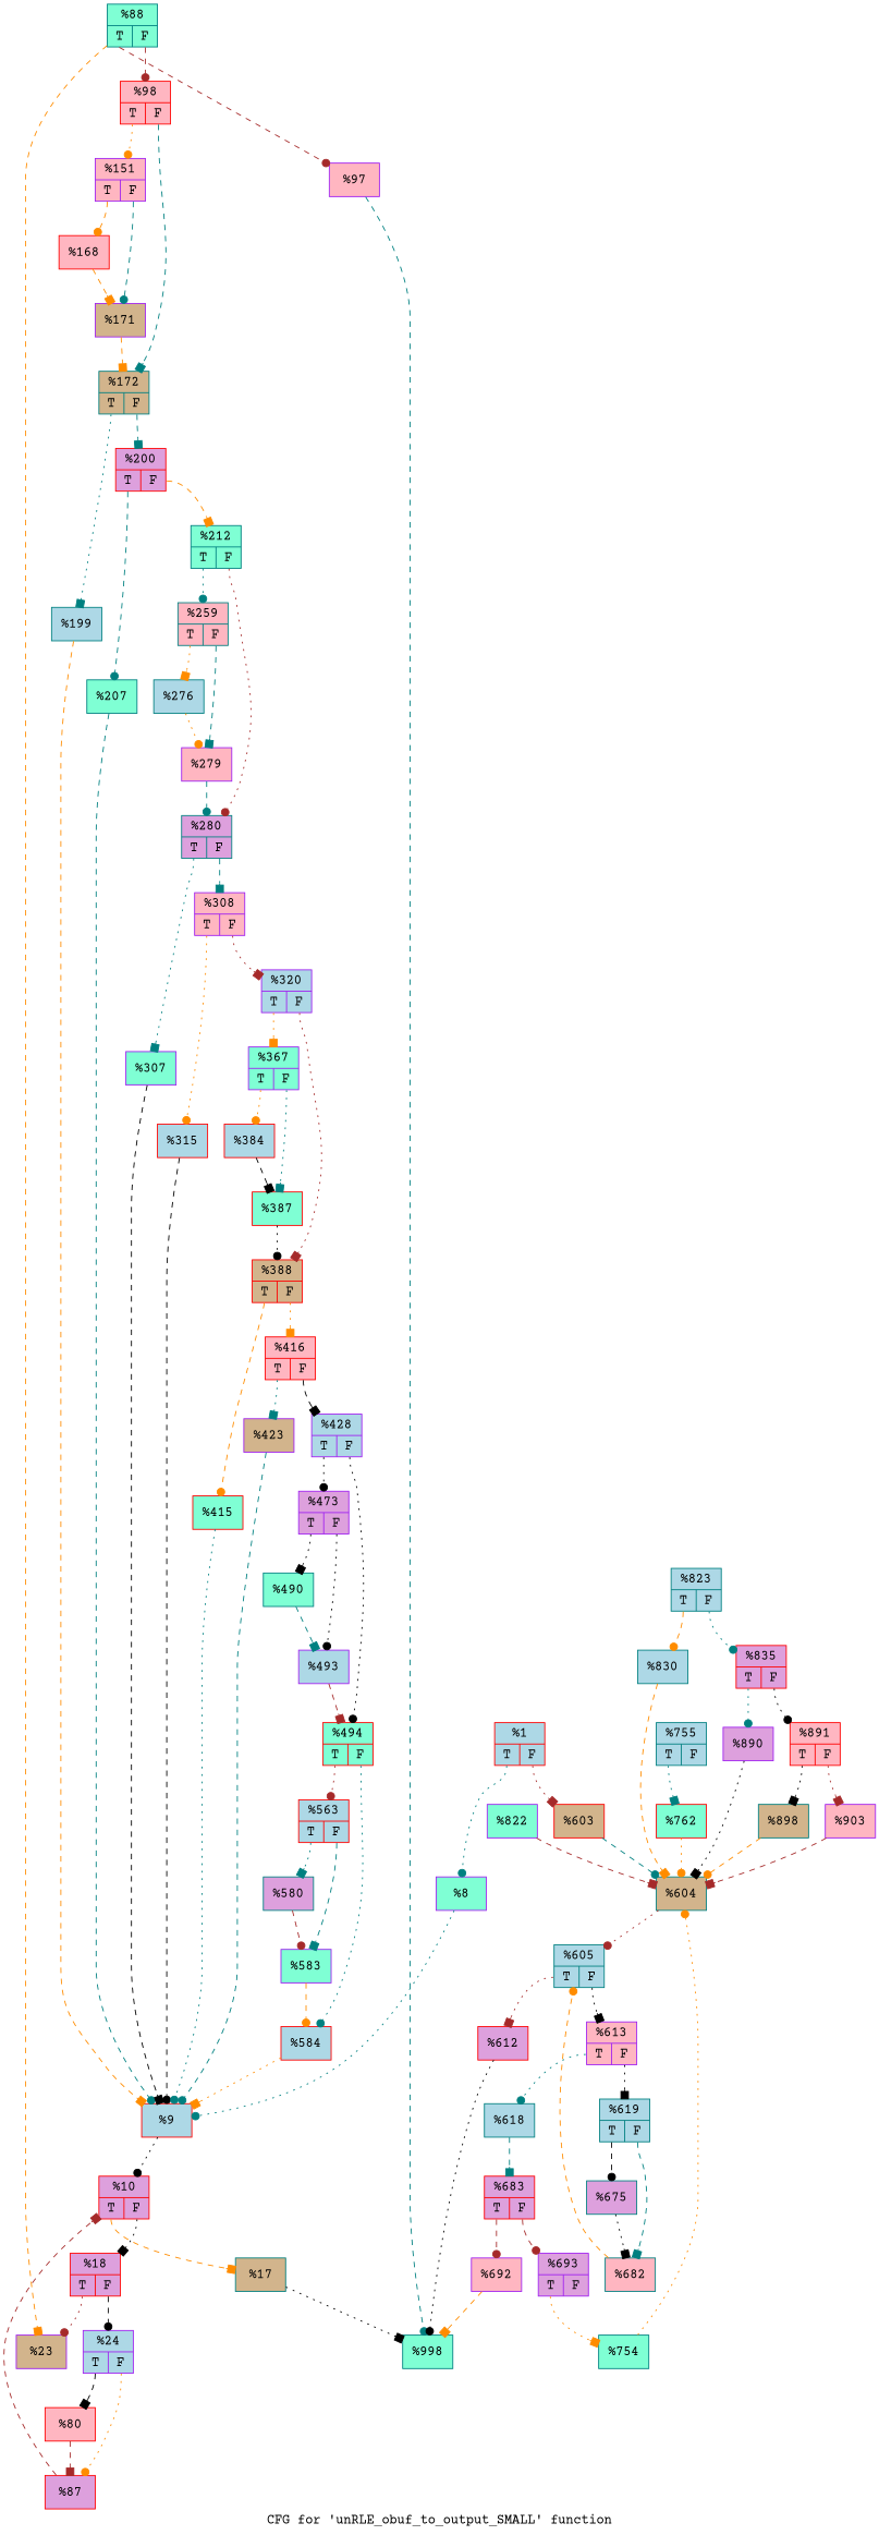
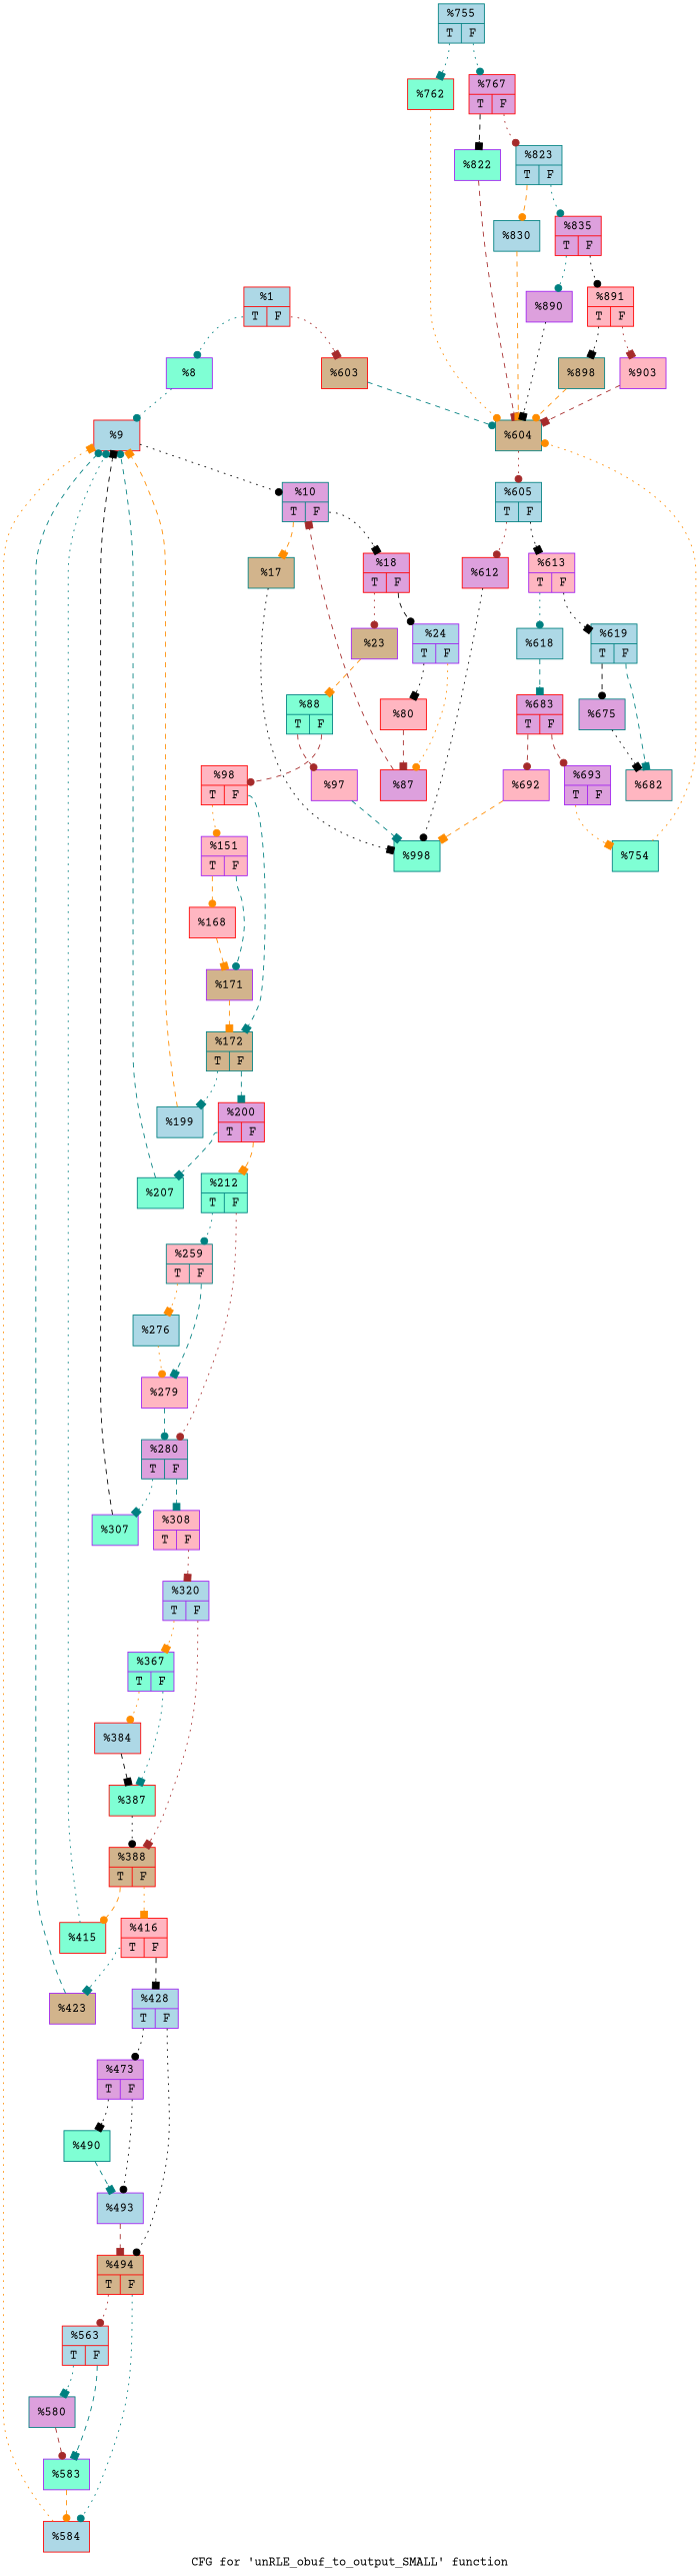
  digraph {
    fontname="Courier Prime"
    label="CFG for 'unRLE_obuf_to_output_SMALL' function"
    node [color=red fillcolor=lightblue fontname="Courier Prime" shape=record style=filled]
    edge [arrowhead=box color=teal fontname="Courier Prime" style=dotted]
    n1 [label="{%1|{<s0>T|<s1>F}}"]
    n2 [color=purple fillcolor=aquamarine label="{%8}"]
    n3 [fillcolor=tan label="{%603}"]
    n4 [label="{%9}"]
    n5 [color=teal fillcolor=tan label="{%604}"]
-   n6 [fillcolor=plum label="{%10|{<s0>T|<s1>F}}"]
+   n6 [color=teal fillcolor=plum label="{%10|{<s0>T|<s1>F}}"]
    n7 [color=teal label="{%605|{<s0>T|<s1>F}}"]
    n8 [color=teal fillcolor=tan label="{%17}"]
    n9 [fillcolor=plum label="{%18|{<s0>T|<s1>F}}"]
    n10 [color=teal fillcolor=aquamarine label="{%998}"]
    n11 [color=purple fillcolor=tan label="{%23}"]
    n12 [color=purple label="{%24|{<s0>T|<s1>F}}"]
    n13 [color=teal fillcolor=aquamarine label="{%88|{<s0>T|<s1>F}}"]
    n14 [fillcolor=lightpink label="{%80}"]
    n15 [fillcolor=plum label="{%87}"]
    n16 [color=purple fillcolor=lightpink label="{%97}"]
    n17 [fillcolor=lightpink label="{%98|{<s0>T|<s1>F}}"]
    n18 [color=purple fillcolor=lightpink label="{%151|{<s0>T|<s1>F}}"]
    n19 [color=teal fillcolor=tan label="{%172|{<s0>T|<s1>F}}"]
    n20 [fillcolor=lightpink label="{%168}"]
    n21 [color=purple fillcolor=tan label="{%171}"]
    n22 [color=teal label="{%199}"]
    n23 [fillcolor=plum label="{%200|{<s0>T|<s1>F}}"]
    n24 [color=teal fillcolor=aquamarine label="{%207}"]
    n25 [color=teal fillcolor=aquamarine label="{%212|{<s0>T|<s1>F}}"]
    n26 [color=teal fillcolor=lightpink label="{%259|{<s0>T|<s1>F}}"]
    n27 [color=teal fillcolor=plum label="{%280|{<s0>T|<s1>F}}"]
    n28 [color=teal label="{%276}"]
    n29 [color=purple fillcolor=lightpink label="{%279}"]
    n30 [color=purple fillcolor=aquamarine label="{%307}"]
    n31 [color=purple fillcolor=lightpink label="{%308|{<s0>T|<s1>F}}"]
-   n32 [label="{%315}"]
    n33 [color=purple label="{%320|{<s0>T|<s1>F}}"]
    n34 [color=purple fillcolor=aquamarine label="{%367|{<s0>T|<s1>F}}"]
    n35 [fillcolor=tan label="{%388|{<s0>T|<s1>F}}"]
    n36 [label="{%384}"]
    n37 [fillcolor=aquamarine label="{%387}"]
    n38 [fillcolor=aquamarine label="{%415}"]
    n39 [fillcolor=lightpink label="{%416|{<s0>T|<s1>F}}"]
    n40 [color=purple fillcolor=tan label="{%423}"]
    n41 [color=purple label="{%428|{<s0>T|<s1>F}}"]
    n42 [color=purple fillcolor=plum label="{%473|{<s0>T|<s1>F}}"]
-   n43 [fillcolor=aquamarine label="{%494|{<s0>T|<s1>F}}"]
+   n43 [fillcolor=tan label="{%494|{<s0>T|<s1>F}}"]
    n44 [color=teal fillcolor=aquamarine label="{%490}"]
    n45 [color=purple label="{%493}"]
    n46 [label="{%563|{<s0>T|<s1>F}}"]
    n47 [label="{%584}"]
    n48 [color=teal fillcolor=plum label="{%580}"]
    n49 [color=purple fillcolor=aquamarine label="{%583}"]
    n50 [fillcolor=plum label="{%612}"]
    n51 [color=purple fillcolor=lightpink label="{%613|{<s0>T|<s1>F}}"]
    n52 [color=teal label="{%618}"]
    n53 [color=teal label="{%619|{<s0>T|<s1>F}}"]
    n54 [fillcolor=plum label="{%683|{<s0>T|<s1>F}}"]
    n55 [color=teal fillcolor=plum label="{%675}"]
    n56 [color=teal fillcolor=lightpink label="{%682}"]
    n57 [color=purple fillcolor=lightpink label="{%692}"]
    n58 [color=purple fillcolor=plum label="{%693|{<s0>T|<s1>F}}"]
    n59 [color=teal fillcolor=aquamarine label="{%754}"]
    n60 [color=teal label="{%755|{<s0>T|<s1>F}}"]
    n61 [fillcolor=aquamarine label="{%762}"]
+   n62 [fillcolor=plum label="{%767|{<s0>T|<s1>F}}"]
    n63 [color=purple fillcolor=aquamarine label="{%822}"]
    n64 [color=teal label="{%823|{<s0>T|<s1>F}}"]
    n65 [color=teal label="{%830}"]
    n66 [fillcolor=plum label="{%835|{<s0>T|<s1>F}}"]
    n67 [color=purple fillcolor=plum label="{%890}"]
    n68 [fillcolor=lightpink label="{%891|{<s0>T|<s1>F}}"]
    n69 [color=teal fillcolor=tan label="{%898}"]
    n70 [color=purple fillcolor=lightpink label="{%903}"]
    n1 -> n2 [arrowhead=dot tailport=s0]
    n1 -> n3 [color=brown tailport=s1]
    n2 -> n4 [arrowhead=dot]
    n3 -> n5 [arrowhead=dot style=dashed]
    n4 -> n6 [arrowhead=dot color=black]
    n5 -> n7 [arrowhead=dot color=brown]
    n6 -> n8 [color=darkorange style=dashed tailport=s0]
    n6 -> n9 [color=black tailport=s1]
-   n7 -> n50 [color=brown tailport=s0]
+   n7 -> n50 [arrowhead=dot color=brown tailport=s0]
    n7 -> n51 [color=black tailport=s1]
    n8 -> n10 [color=black]
    n9 -> n11 [arrowhead=dot color=brown tailport=s0]
    n9 -> n12 [arrowhead=dot color=black style=dashed tailport=s1]
-   n13 -> n11 [color=darkorange style=dashed]
-   n12 -> n14 [color=black style=dashed tailport=s0]
+   n11 -> n13 [color=darkorange style=dashed]
+   n12 -> n14 [color=black tailport=s0]
    n12 -> n15 [arrowhead=dot color=darkorange tailport=s1]
    n13 -> n16 [arrowhead=dot color=brown style=dashed tailport=s0]
    n13 -> n17 [arrowhead=dot color=brown style=dashed tailport=s1]
    n14 -> n15 [color=brown style=dashed]
    n15 -> n6 [color=brown style=dashed]
-   n16 -> n10 [arrowhead=dot style=dashed]
+   n16 -> n10 [style=dashed]
    n17 -> n18 [arrowhead=dot color=darkorange tailport=s0]
    n17 -> n19 [style=dashed tailport=s1]
    n18 -> n20 [arrowhead=dot color=darkorange style=dashed tailport=s0]
    n18 -> n21 [arrowhead=dot style=dashed tailport=s1]
    n19 -> n22 [tailport=s0]
    n19 -> n23 [style=dashed tailport=s1]
    n20 -> n21 [color=darkorange style=dashed]
    n21 -> n19 [color=darkorange style=dashed]
    n22 -> n4 [color=darkorange style=dashed]
-   n23 -> n24 [arrowhead=dot style=dashed tailport=s0]
+   n23 -> n24 [style=dashed tailport=s0]
    n23 -> n25 [color=darkorange style=dashed tailport=s1]
    n24 -> n4 [arrowhead=dot style=dashed]
    n25 -> n26 [arrowhead=dot tailport=s0]
    n25 -> n27 [arrowhead=dot color=brown tailport=s1]
    n26 -> n28 [color=darkorange tailport=s0]
    n26 -> n29 [style=dashed tailport=s1]
    n27 -> n30 [tailport=s0]
    n27 -> n31 [style=dashed tailport=s1]
    n28 -> n29 [arrowhead=dot color=darkorange]
    n29 -> n27 [arrowhead=dot style=dashed]
    n30 -> n4 [color=black style=dashed]
-   n31 -> n32 [arrowhead=dot color=darkorange tailport=s0]
    n31 -> n33 [color=brown tailport=s1]
-   n32 -> n4 [arrowhead=dot color=black style=dashed]
    n33 -> n34 [color=darkorange tailport=s0]
    n33 -> n35 [color=brown tailport=s1]
    n34 -> n36 [arrowhead=dot color=darkorange tailport=s0]
    n34 -> n37 [tailport=s1]
    n35 -> n38 [arrowhead=dot color=darkorange style=dashed tailport=s0]
    n35 -> n39 [color=darkorange tailport=s1]
    n36 -> n37 [color=black style=dashed]
    n37 -> n35 [arrowhead=dot color=black]
    n38 -> n4 [arrowhead=dot]
    n39 -> n40 [tailport=s0]
    n39 -> n41 [color=black style=dashed tailport=s1]
    n40 -> n4 [arrowhead=dot style=dashed]
    n41 -> n42 [arrowhead=dot color=black tailport=s0]
    n41 -> n43 [arrowhead=dot color=black tailport=s1]
    n42 -> n44 [color=black tailport=s0]
    n42 -> n45 [arrowhead=dot color=black tailport=s1]
    n43 -> n46 [arrowhead=dot color=brown tailport=s0]
    n43 -> n47 [arrowhead=dot tailport=s1]
    n44 -> n45 [style=dashed]
    n45 -> n43 [color=brown style=dashed]
    n46 -> n48 [tailport=s0]
    n46 -> n49 [style=dashed tailport=s1]
    n47 -> n4 [color=darkorange]
    n48 -> n49 [arrowhead=dot color=brown style=dashed]
    n49 -> n47 [arrowhead=dot color=darkorange style=dashed]
    n50 -> n10 [arrowhead=dot color=black]
    n51 -> n52 [arrowhead=dot tailport=s0]
    n51 -> n53 [color=black tailport=s1]
    n52 -> n54 [style=dashed]
    n53 -> n55 [arrowhead=dot color=black style=dashed tailport=s0]
    n53 -> n56 [style=dashed tailport=s1]
    n54 -> n57 [arrowhead=dot color=brown style=dashed tailport=s0]
    n54 -> n58 [arrowhead=dot color=brown style=dashed tailport=s1]
    n55 -> n56 [color=black]
-   n56 -> n7 [arrowhead=dot color=darkorange style=dashed]
    n57 -> n10 [color=darkorange style=dashed]
    n58 -> n59 [color=darkorange tailport=s0]
    n59 -> n5 [arrowhead=dot color=darkorange]
    n60 -> n61 [tailport=s0]
+   n60 -> n62 [arrowhead=dot tailport=s1]
    n61 -> n5 [arrowhead=dot color=darkorange]
+   n62 -> n63 [color=black style=dashed tailport=s0]
+   n62 -> n64 [arrowhead=dot color=brown tailport=s1]
    n63 -> n5 [color=brown style=dashed]
    n64 -> n65 [arrowhead=dot color=darkorange style=dashed tailport=s0]
    n64 -> n66 [arrowhead=dot tailport=s1]
    n65 -> n5 [color=darkorange style=dashed]
    n66 -> n67 [arrowhead=dot tailport=s0]
    n66 -> n68 [arrowhead=dot color=black tailport=s1]
    n67 -> n5 [color=black]
    n68 -> n69 [color=black tailport=s0]
    n68 -> n70 [color=brown tailport=s1]
    n69 -> n5 [arrowhead=dot color=darkorange style=dashed]
    n70 -> n5 [color=brown style=dashed]
  }
